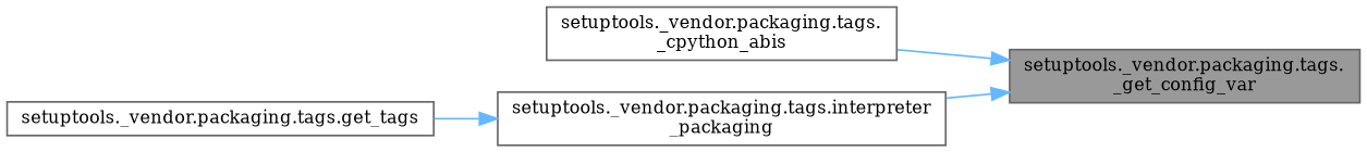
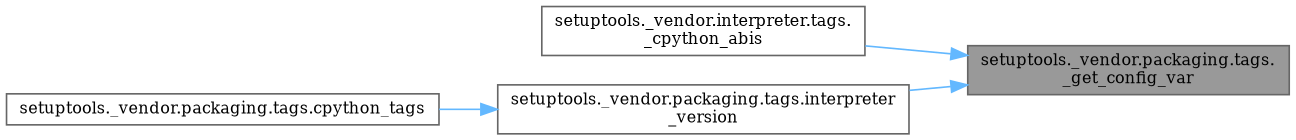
  digraph {
    fontname="DejaVu Serif"
    rankdir=RL
    node [color=grey40 fillcolor=white fontname="DejaVu Serif" fontsize=10 shape=box style=filled]
    edge [color=steelblue1 dir=back fontname="DejaVu Serif" fontsize=10 labelfontname=Helvetica labelfontsize=10 style=solid]
    n1 [color=gray40 fillcolor=grey60 fontcolor=black height=0.2 label="setuptools._vendor.packaging.tags.\l_get_config_var" width=0.4]
-   n2 [height=0.2 label="setuptools._vendor.packaging.tags.\l_cpython_abis" width=0.4]
-   n3 [height=0.2 label="setuptools._vendor.packaging.tags.interpreter\l_packaging" width=0.4]
-   n4 [height=0.2 label="setuptools._vendor.packaging.tags.get_tags" width=0.4]
+   n2 [height=0.2 label="setuptools._vendor.interpreter.tags.\l_cpython_abis" width=0.4]
+   n3 [height=0.2 label="setuptools._vendor.packaging.tags.interpreter\l_version" width=0.4]
+   n4 [height=0.2 label="setuptools._vendor.packaging.tags.cpython_tags" width=0.4]
    n1 -> n2
    n1 -> n3
    n3 -> n4
  }
